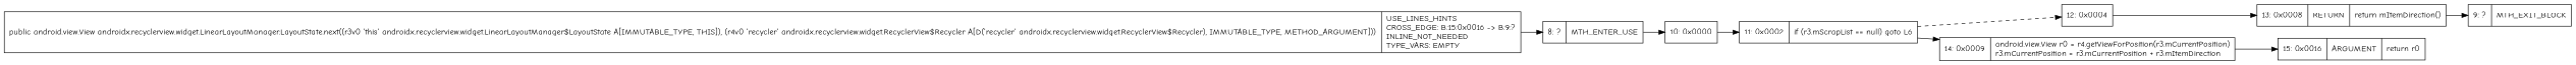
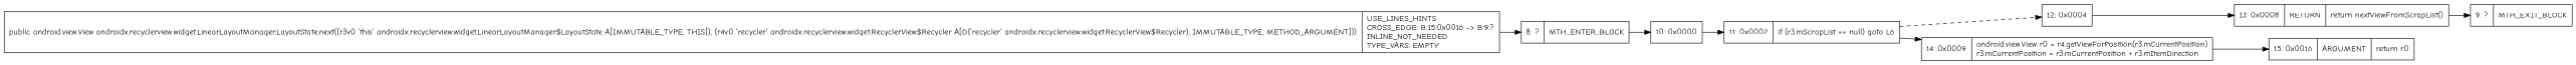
  digraph {
    fontname="Comic Neue"
    rankdir=LR
    node [fontname="Comic Neue" shape=record]
    edge [fontname="Comic Neue"]
-   n1 [label="{8\:\ ?|MTH_ENTER_USE\l}"]
+   n1 [label="{8\:\ ?|MTH_ENTER_BLOCK\l}"]
    n2 [label="{10\:\ 0x0000}"]
    n3 [label="{11\:\ 0x0002|if (r3.mScrapList == null) goto L6\l}"]
    n4 [label="{12\:\ 0x0004}"]
    n5 [label="{14\:\ 0x0009|android.view.View r0 = r4.getViewForPosition(r3.mCurrentPosition)\lr3.mCurrentPosition = r3.mCurrentPosition + r3.mItemDirection\l}"]
-   n6 [label="{13\:\ 0x0008|RETURN\l|return mItemDirection()\l}"]
+   n6 [label="{13\:\ 0x0008|RETURN\l|return nextViewFromScrapList()\l}"]
    n7 [label="{15\:\ 0x0016|ARGUMENT\l|return r0\l}"]
    n8 [label="{9\:\ ?|MTH_EXIT_BLOCK\l}"]
    n9 [label="{public android.view.View androidx.recyclerview.widget.LinearLayoutManager.LayoutState.next((r3v0 'this' androidx.recyclerview.widget.LinearLayoutManager$LayoutState A[IMMUTABLE_TYPE, THIS]), (r4v0 'recycler' androidx.recyclerview.widget.RecyclerView$Recycler A[D('recycler' androidx.recyclerview.widget.RecyclerView$Recycler), IMMUTABLE_TYPE, METHOD_ARGUMENT]))  | USE_LINES_HINTS\lCROSS_EDGE: B:15:0x0016 \-\> B:9:?\lINLINE_NOT_NEEDED\lTYPE_VARS: EMPTY\l}"]
    n1 -> n2
    n2 -> n3
    n3 -> n4 [style=dashed]
    n3 -> n5
    n4 -> n6
    n5 -> n7
    n6 -> n8
    n9 -> n1
  }
